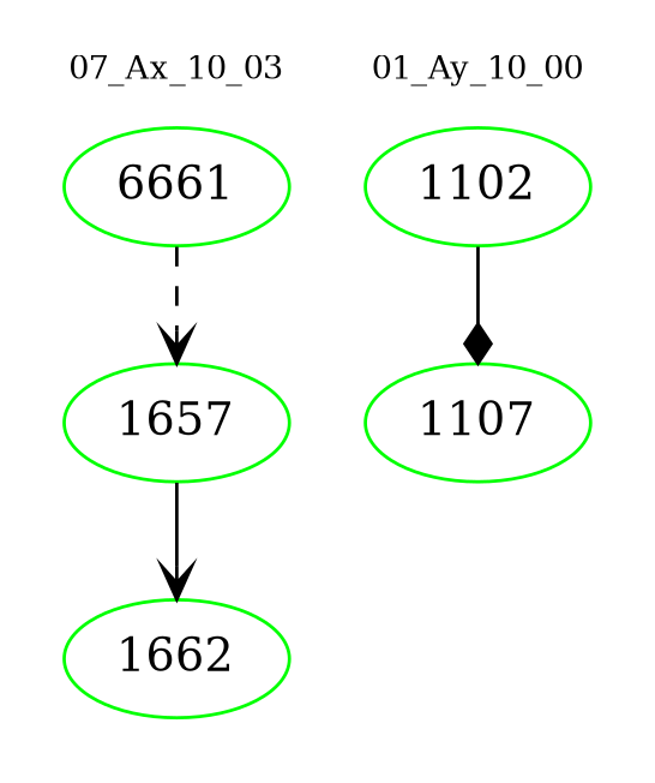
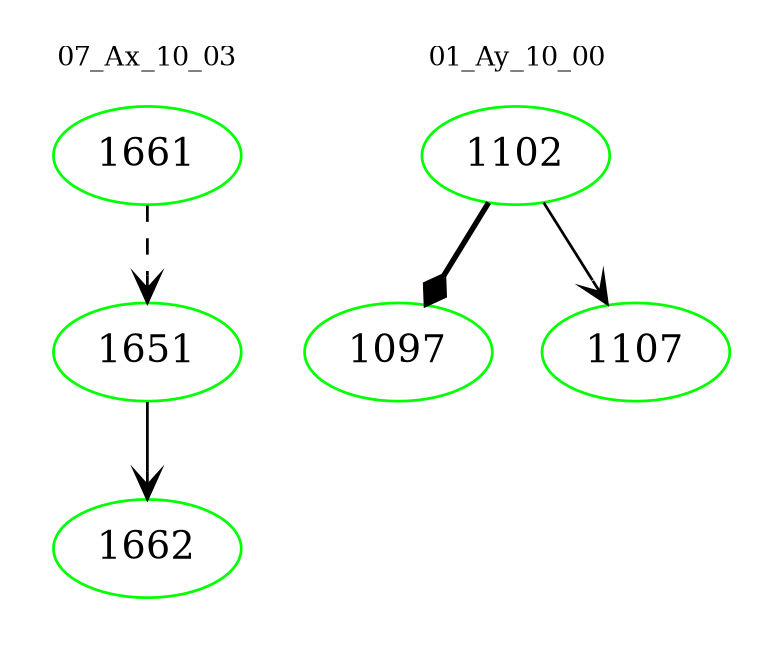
  digraph {
    node [color=green]
    edge [arrowhead=vee color=black style=solid]
-   n1 [label=1657]
+   n1 [label=1651]
    n2 [label=1662]
-   n3 [label=6661]
+   n3 [label=1661]
    n4 [label=1102]
+   n5 [label=1097]
    n6 [label=1107]
    subgraph cluster_1 {
      color=white
      fontsize=10
      label="07_Ax_10_03"
      n1
      n2
      n3
    }
    subgraph cluster_2 {
      color=white
      fontsize=10
      label="01_Ay_10_00"
      n4
+     n5
      n6
    }
    n1 -> n2
    n3 -> n1 [style=dashed]
-   n4 -> n6 [arrowhead=diamond]
+   n4 -> n5 [arrowhead=diamond style=bold]
+   n4 -> n6
  }
